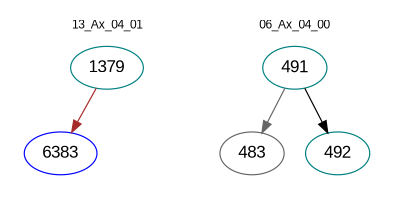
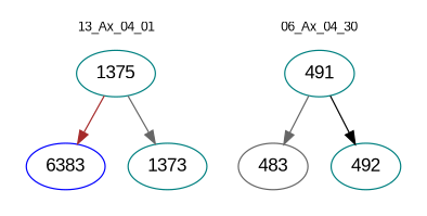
  digraph {
    fontname="Liberation Sans"
    node [color=teal fontname="Liberation Sans"]
    edge [color=gray40 fontname="Liberation Sans"]
-   n1 [label=1379]
+   n1 [label=1375]
    n2 [color=blue label=6383]
+   n3 [label=1373]
    n4 [label=491]
    n5 [color=gray40 label=483]
    n6 [label=492]
    subgraph cluster_1 {
      color=white
      fontsize=10
      label="13_Ax_04_01"
      n1
      n2
+     n3
    }
    subgraph cluster_2 {
      color=white
      fontsize=10
-     label="06_Ax_04_00"
+     label="06_Ax_04_30"
      n4
      n5
      n6
    }
    n1 -> n2 [color=brown]
+   n1 -> n3
    n4 -> n5
    n4 -> n6 [color=black]
  }
